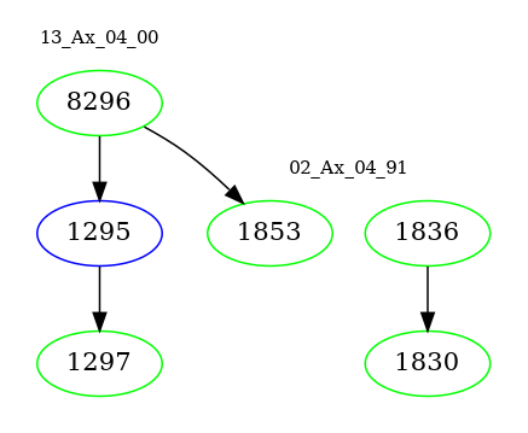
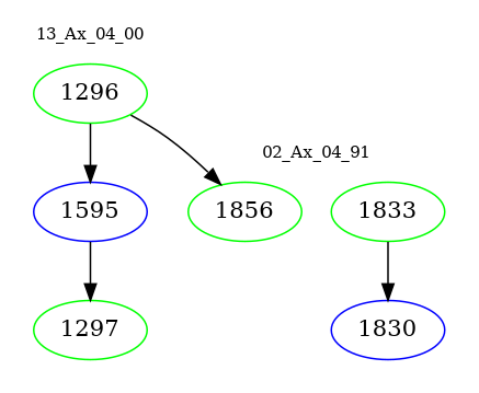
  digraph {
    node [color=green]
    edge [color=black]
-   n1 [label=1836]
-   n2 [label=1830]
-   n3 [label=1853]
-   n4 [label=8296]
-   n5 [color=blue label=1295]
+   n1 [label=1833]
+   n2 [color=blue label=1830]
+   n3 [label=1856]
+   n4 [label=1296]
+   n5 [color=blue label=1595]
    n6 [label=1297]
    subgraph cluster_1 {
      color=white
      fontsize=10
      label="02_Ax_04_91"
      n1
      n2
      n3
    }
    subgraph cluster_2 {
      color=white
      fontsize=10
      label="13_Ax_04_00"
      n4
      n5
      n6
    }
    n1 -> n2
    n4 -> n3
    n4 -> n5
    n5 -> n6
  }
